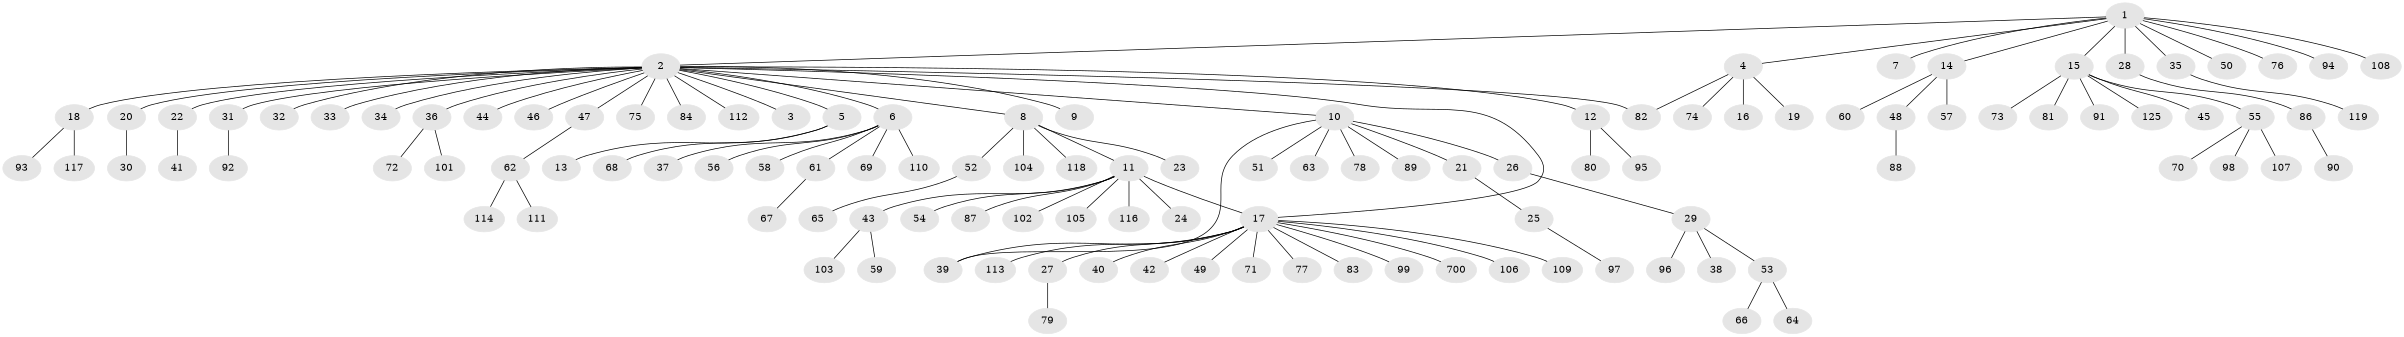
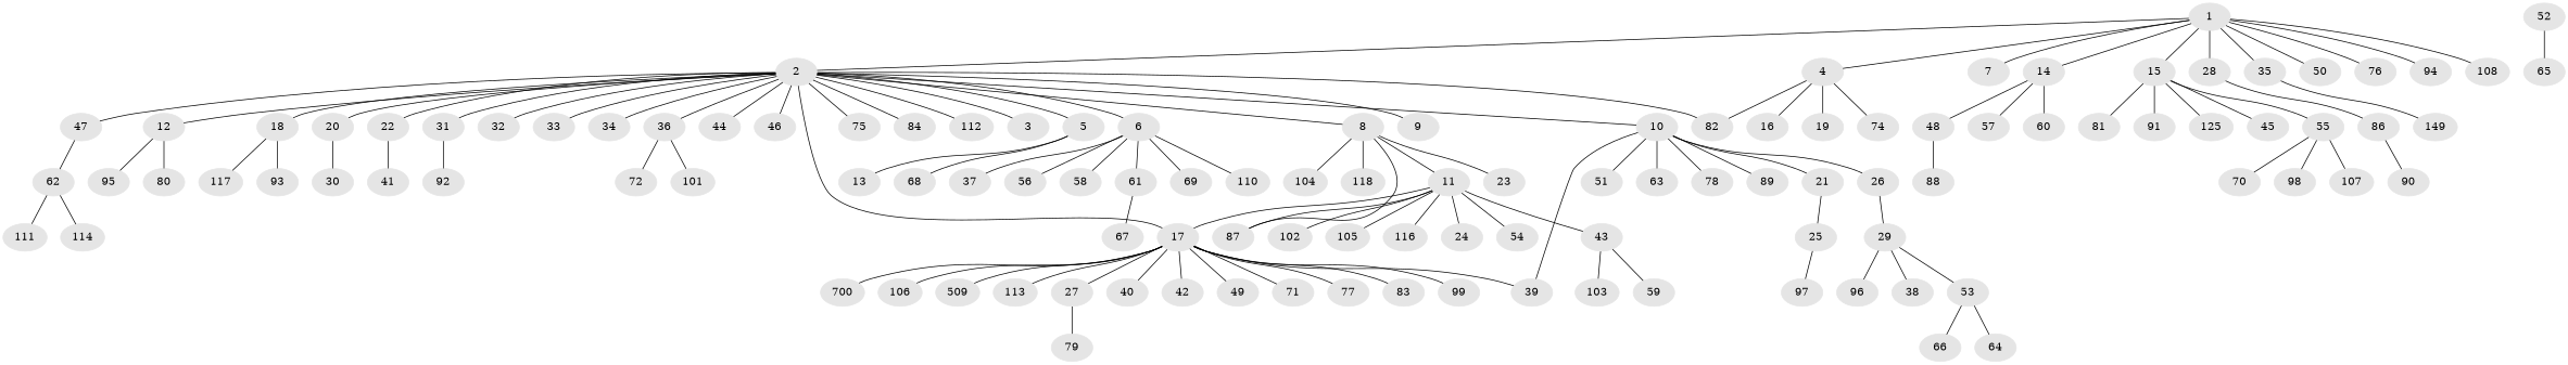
  graph {
    node [color=gray90 style=filled]
    1
    2
    4
    7
    14
    15
    28
    35
    50
    76
    94
    108
    3
    5
    6
    8
    9
    10
    12
    17
    18
    20
    22
    31
    32
    33
    34
    36
    44
    46
    47
    75
    82
    84
    112
    16
    19
    74
    48
    57
    60
    45
    55
-   73
    81
    91
    n47 [label=125]
    86
-   119
+   119 [label=149]
    13
    68
    37
    56
    58
    61
    69
    110
    11
    23
    52
    104
    118
    21
    26
    39
    51
    63
    78
    89
    80
    95
    27
    40
    42
    49
    71
    77
    83
    99
    n80 [label=700]
    106
-   109
+   109 [label=509]
    113
    93
    117
    30
    41
    92
    72
    101
    62
    67
    24
    43
    54
    87
    102
    105
    116
    65
    25
    29
    59
    103
    88
    70
    98
    107
    79
    97
    38
    53
    96
    90
    64
    66
    111
    114
    1 -- 2
    1 -- 4
    1 -- 7
    1 -- 14
    1 -- 15
    1 -- 28
    1 -- 35
    1 -- 50
    1 -- 76
    1 -- 94
    1 -- 108
    2 -- 3
    2 -- 5
    2 -- 6
    2 -- 8
    2 -- 9
    2 -- 10
    2 -- 12
    2 -- 17
    2 -- 18
    2 -- 20
    2 -- 22
    2 -- 31
    2 -- 32
    2 -- 33
    2 -- 34
    2 -- 36
    2 -- 44
    2 -- 46
    2 -- 47
    2 -- 75
    2 -- 82
    2 -- 84
    2 -- 112
    4 -- 82
    4 -- 16
    4 -- 19
    4 -- 74
    14 -- 48
    14 -- 57
    14 -- 60
    15 -- 45
    15 -- 55
-   15 -- 73
    15 -- 81
    15 -- 91
    15 -- n47
    28 -- 86
    35 -- 119
    5 -- 13
    5 -- 68
    6 -- 37
    6 -- 56
    6 -- 58
    6 -- 61
    6 -- 69
    6 -- 110
    8 -- 11
    8 -- 23
-   8 -- 52
+   8 -- 87
    8 -- 104
    8 -- 118
    10 -- 21
    10 -- 26
    10 -- 39
    10 -- 51
    10 -- 63
    10 -- 78
    10 -- 89
    12 -- 80
    12 -- 95
    17 -- 39
    17 -- 27
    17 -- 40
    17 -- 42
    17 -- 49
    17 -- 71
    17 -- 77
    17 -- 83
    17 -- 99
    17 -- n80
    17 -- 106
    17 -- 109
    17 -- 113
    18 -- 93
    18 -- 117
    20 -- 30
    22 -- 41
    31 -- 92
    36 -- 72
    36 -- 101
    47 -- 62
    48 -- 88
    55 -- 70
    55 -- 98
    55 -- 107
    86 -- 90
    61 -- 67
    11 -- 17
    11 -- 24
    11 -- 43
    11 -- 54
    11 -- 87
    11 -- 102
    11 -- 105
    11 -- 116
    52 -- 65
    21 -- 25
    26 -- 29
    27 -- 79
    62 -- 111
    62 -- 114
    43 -- 59
    43 -- 103
    25 -- 97
    29 -- 38
    29 -- 53
    29 -- 96
    53 -- 64
    53 -- 66
  }
